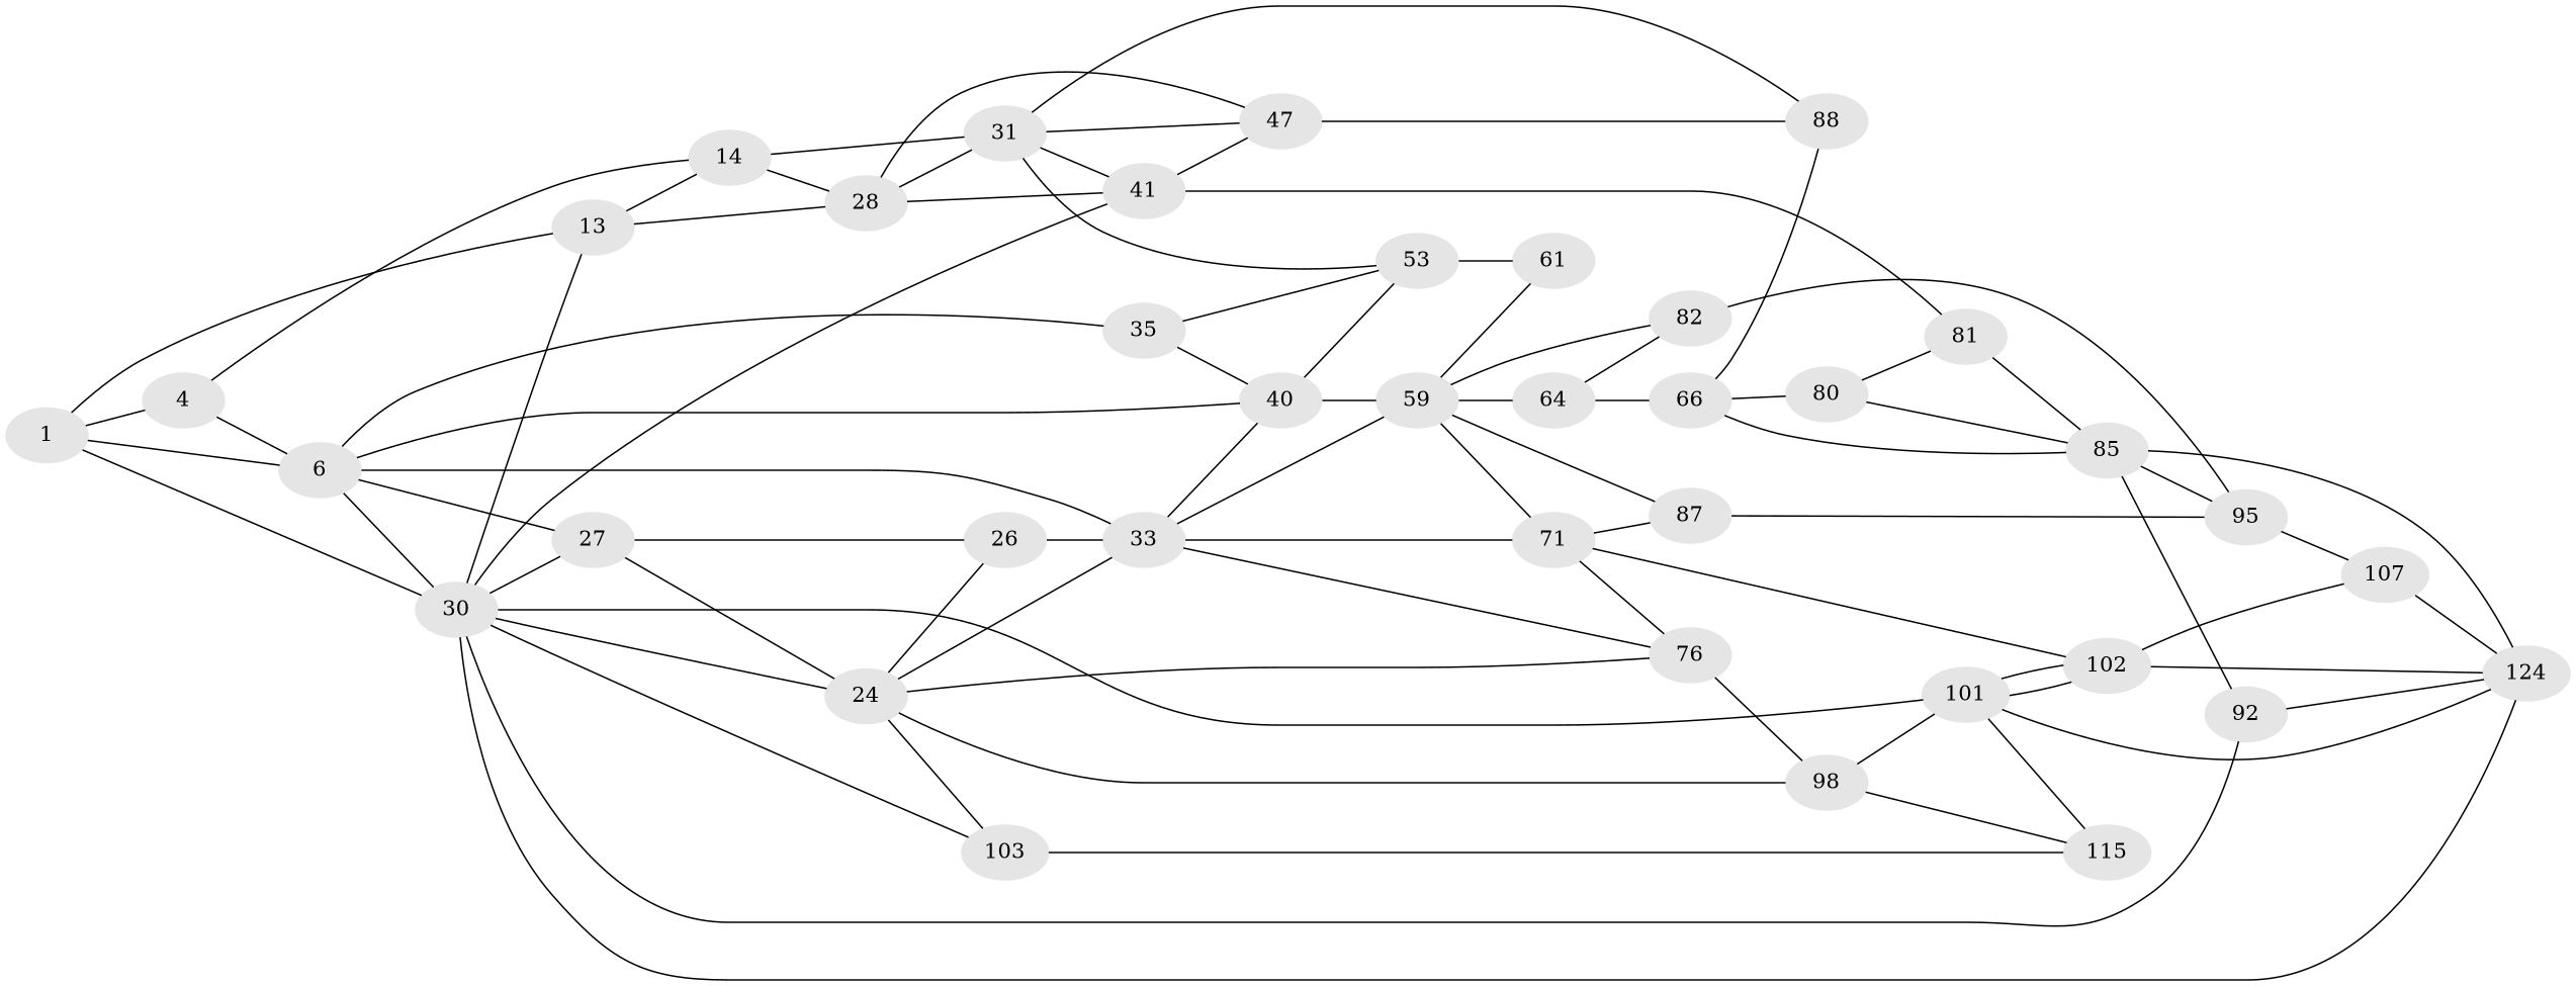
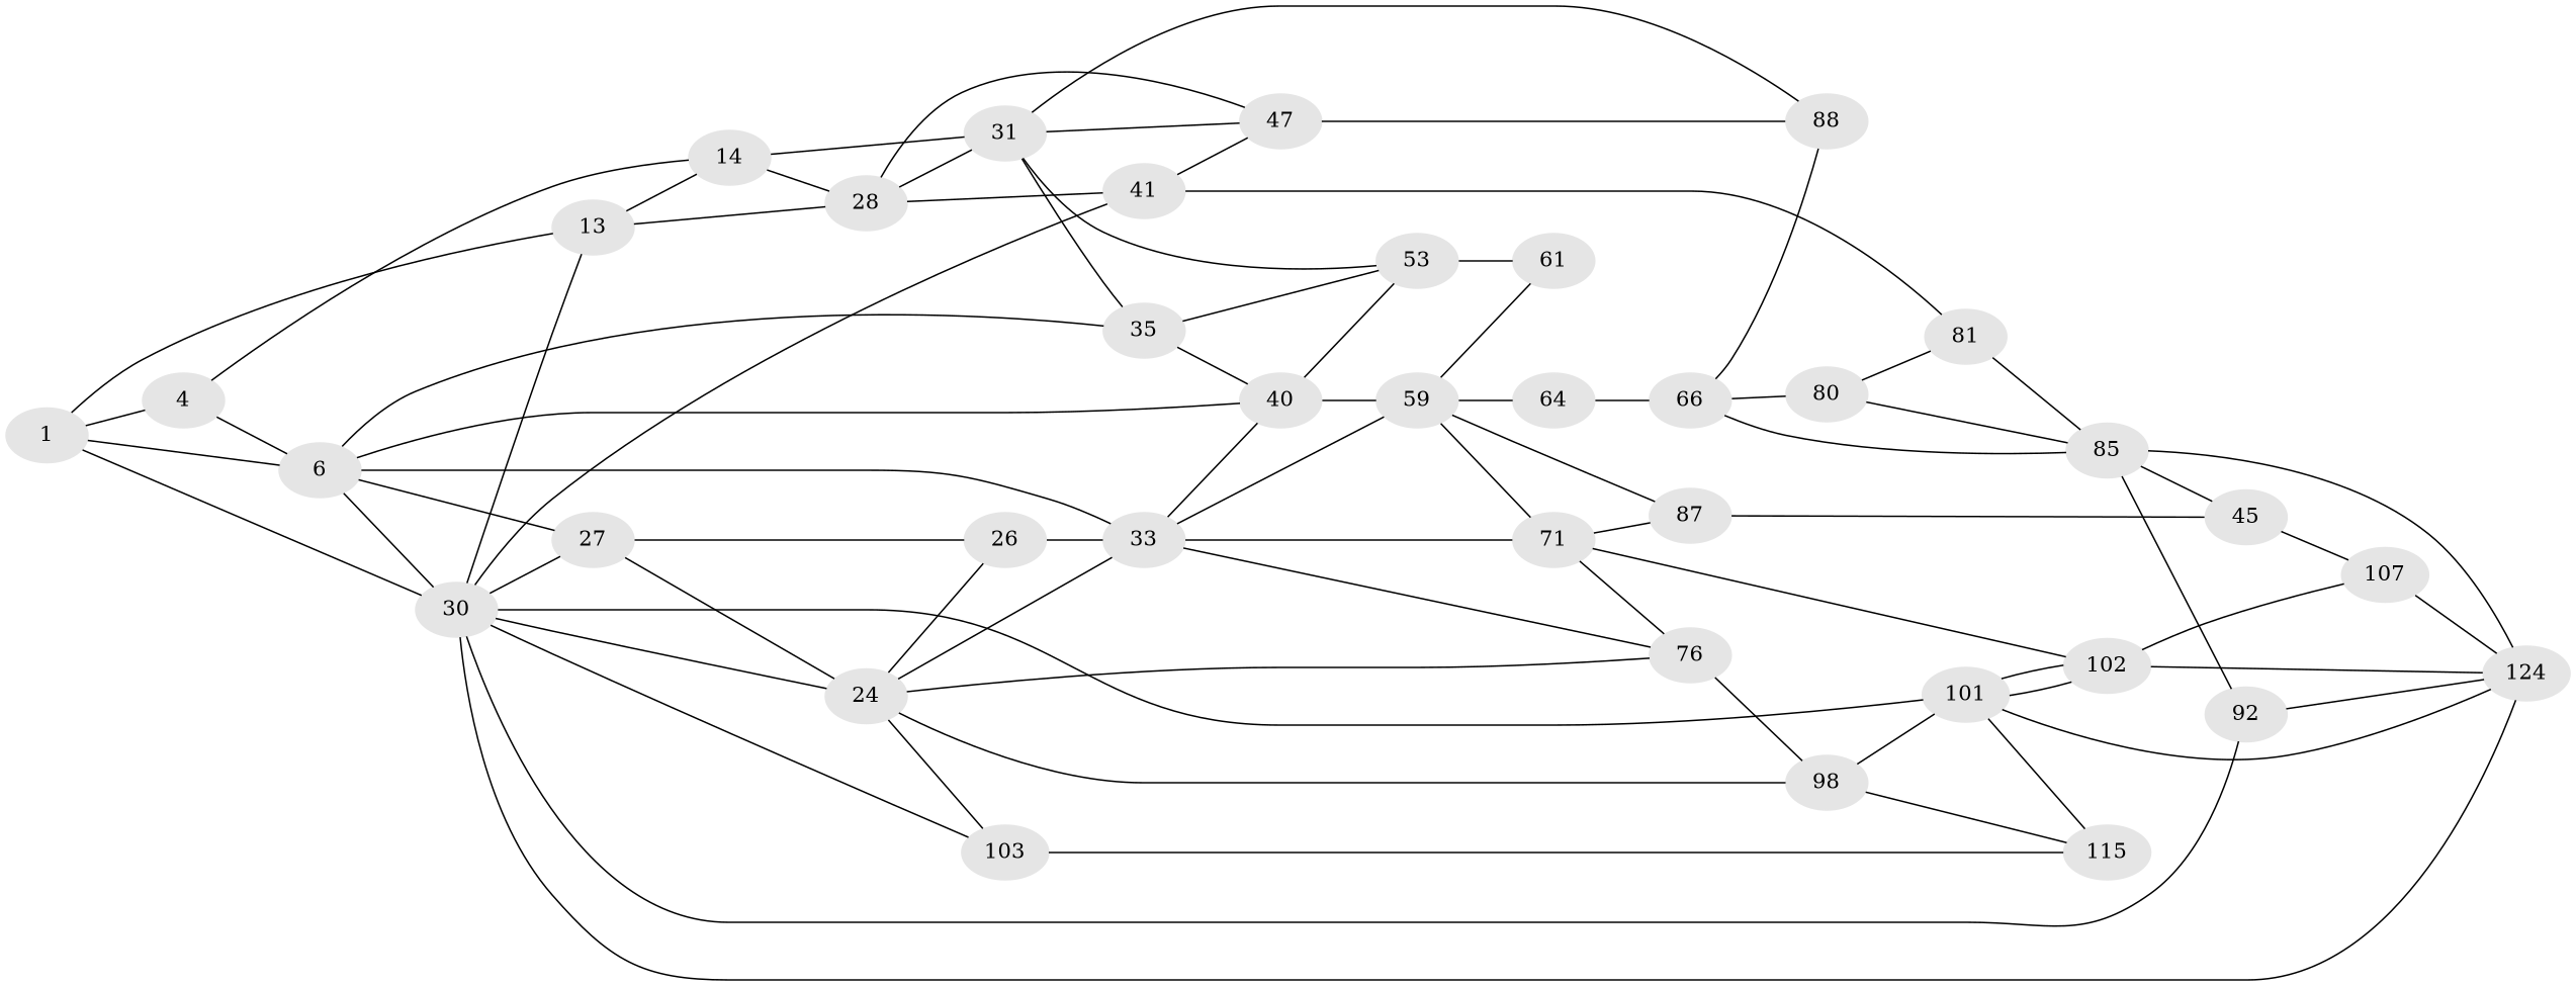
  graph {
    rankdir=LR
    node [color=gray90 style=filled]
    1 [super="+2+5"]
    4 [super="+9"]
    6 [super="+19+7"]
    n4 [label=30 super="+18+11"]
    13 [super="+16"]
    14 [super="+17+15"]
    n7 [label=27 super="+23+21"]
    33 [super="+37"]
    35 [super="+36"]
    40 [super="+52"]
    24 [super="+25+44"]
    41 [super="+50"]
    92
    101 [super="+112"]
    103 [super="+121+104"]
    124 [super="+128+125"]
    28 [super="+29"]
    31 [super="+32"]
    26 [super="+27+42"]
    76 [super="+77+79"]
    59 [super="+60+63"]
    71 [super="+72+78"]
    53 [super="+54"]
    98 [super="+99"]
    47 [super="+48"]
    81
    102 [super="+106"]
    115 [super="+116"]
    n29 [label=88]
    61 [super="+62"]
    64 [super="+65+69"]
-   82
    87 [super="+88"]
    85 [super="+86+105"]
    66 [super="+67+84"]
-   95 [super="+96"]
+   95 [super="+96" label=45]
    80
    107 [super="+111+108"]
    1 -- 4
    1 -- 6
    1 -- n4
    1 -- 13
    4 -- 6
    4 -- 14
    6 -- n4
    6 -- n7 [weight=2]
    6 -- 33
    6 -- 35
    6 -- 40
    n4 -- 13
    n4 -- n7
    n4 -- 24
    n4 -- 41
    n4 -- 92
    n4 -- 101
    n4 -- 103 [weight=2]
    n4 -- 124
    13 -- 14
    13 -- 28
    14 -- 28
    14 -- 31
    n7 -- 24
    n7 -- 26
    33 -- 40
    33 -- 76
    33 -- 59
    33 -- 71
    35 -- 40
    35 -- 53
    40 -- 59
    40 -- 53
    24 -- 33
    24 -- 103
    24 -- 26 [weight=2]
    24 -- 76
    24 -- 98
    41 -- 47
    41 -- 81
    92 -- 124
    101 -- 124
    101 -- 102 [weight=3]
    101 -- 102
    101 -- 115
    103 -- 115 [weight=2]
    28 -- 41
    28 -- 31
    28 -- 47
-   31 -- 41
+   31 -- 35
    31 -- 53
    31 -- 47 [weight=2]
    31 -- n29
    26 -- 33 [weight=2]
    76 -- 98 [weight=2]
    59 -- 71
    59 -- 61
    59 -- 64 [weight=2]
-   59 -- 82
    59 -- 87
    71 -- 76
    71 -- 102
    71 -- 87 [weight=3]
    53 -- 61 [weight=2]
    98 -- 101
    98 -- 115
    47 -- n29
    81 -- 85
    102 -- 124
    102 -- 107 [weight=2]
-   64 -- 82
    64 -- 66 [weight=2]
-   82 -- 95
    87 -- 95
    85 -- 92
    85 -- 124
    85 -- 95
    66 -- n29
    66 -- 85
    66 -- 80
    95 -- 107
    80 -- 81
    80 -- 85
    107 -- 124
  }
